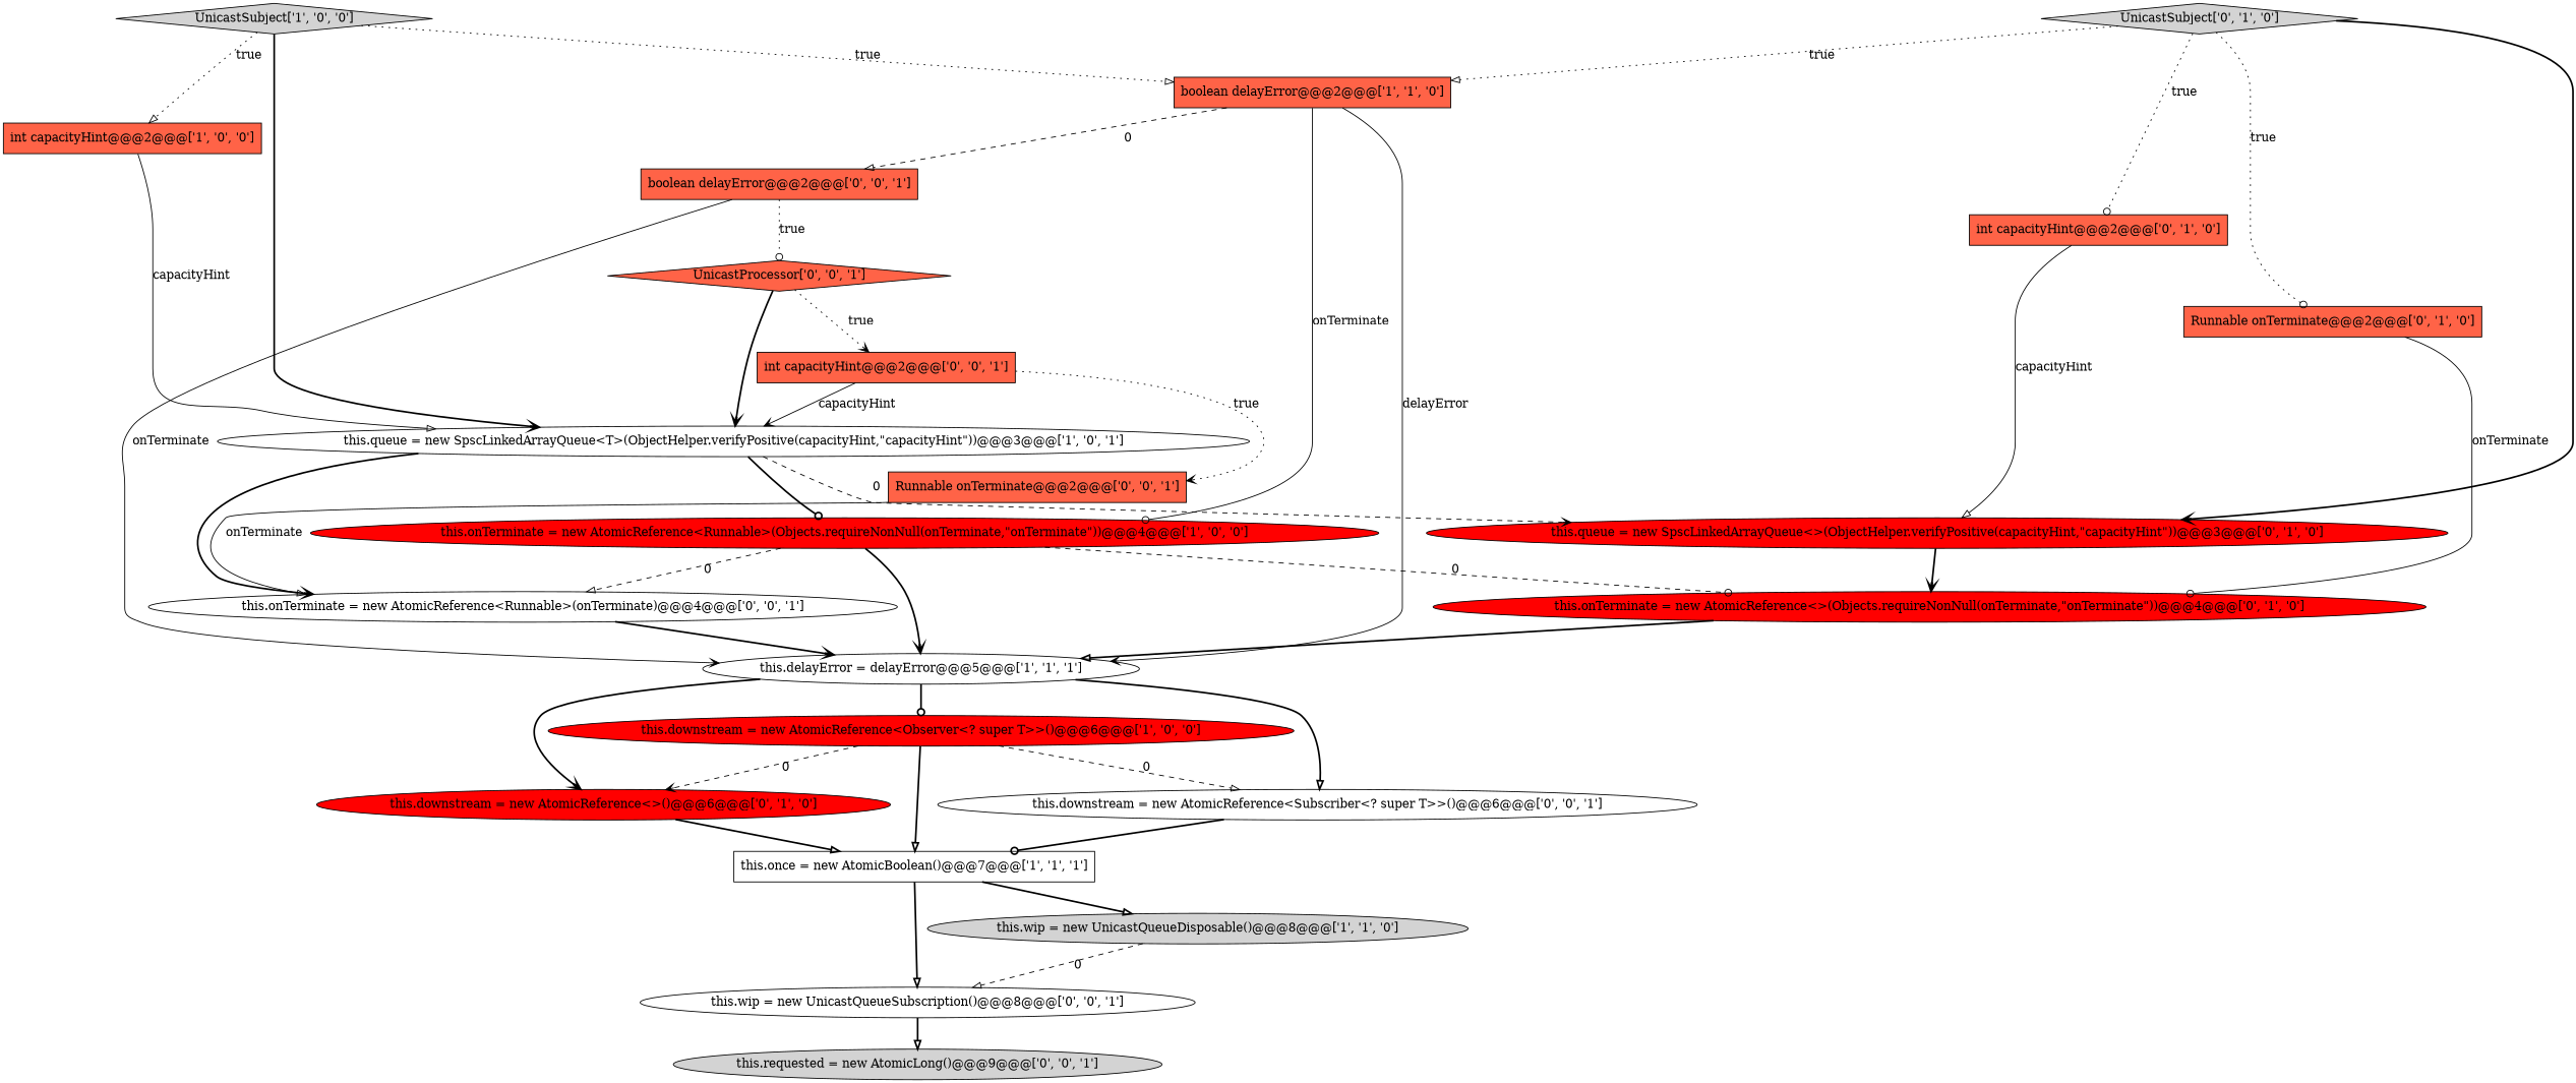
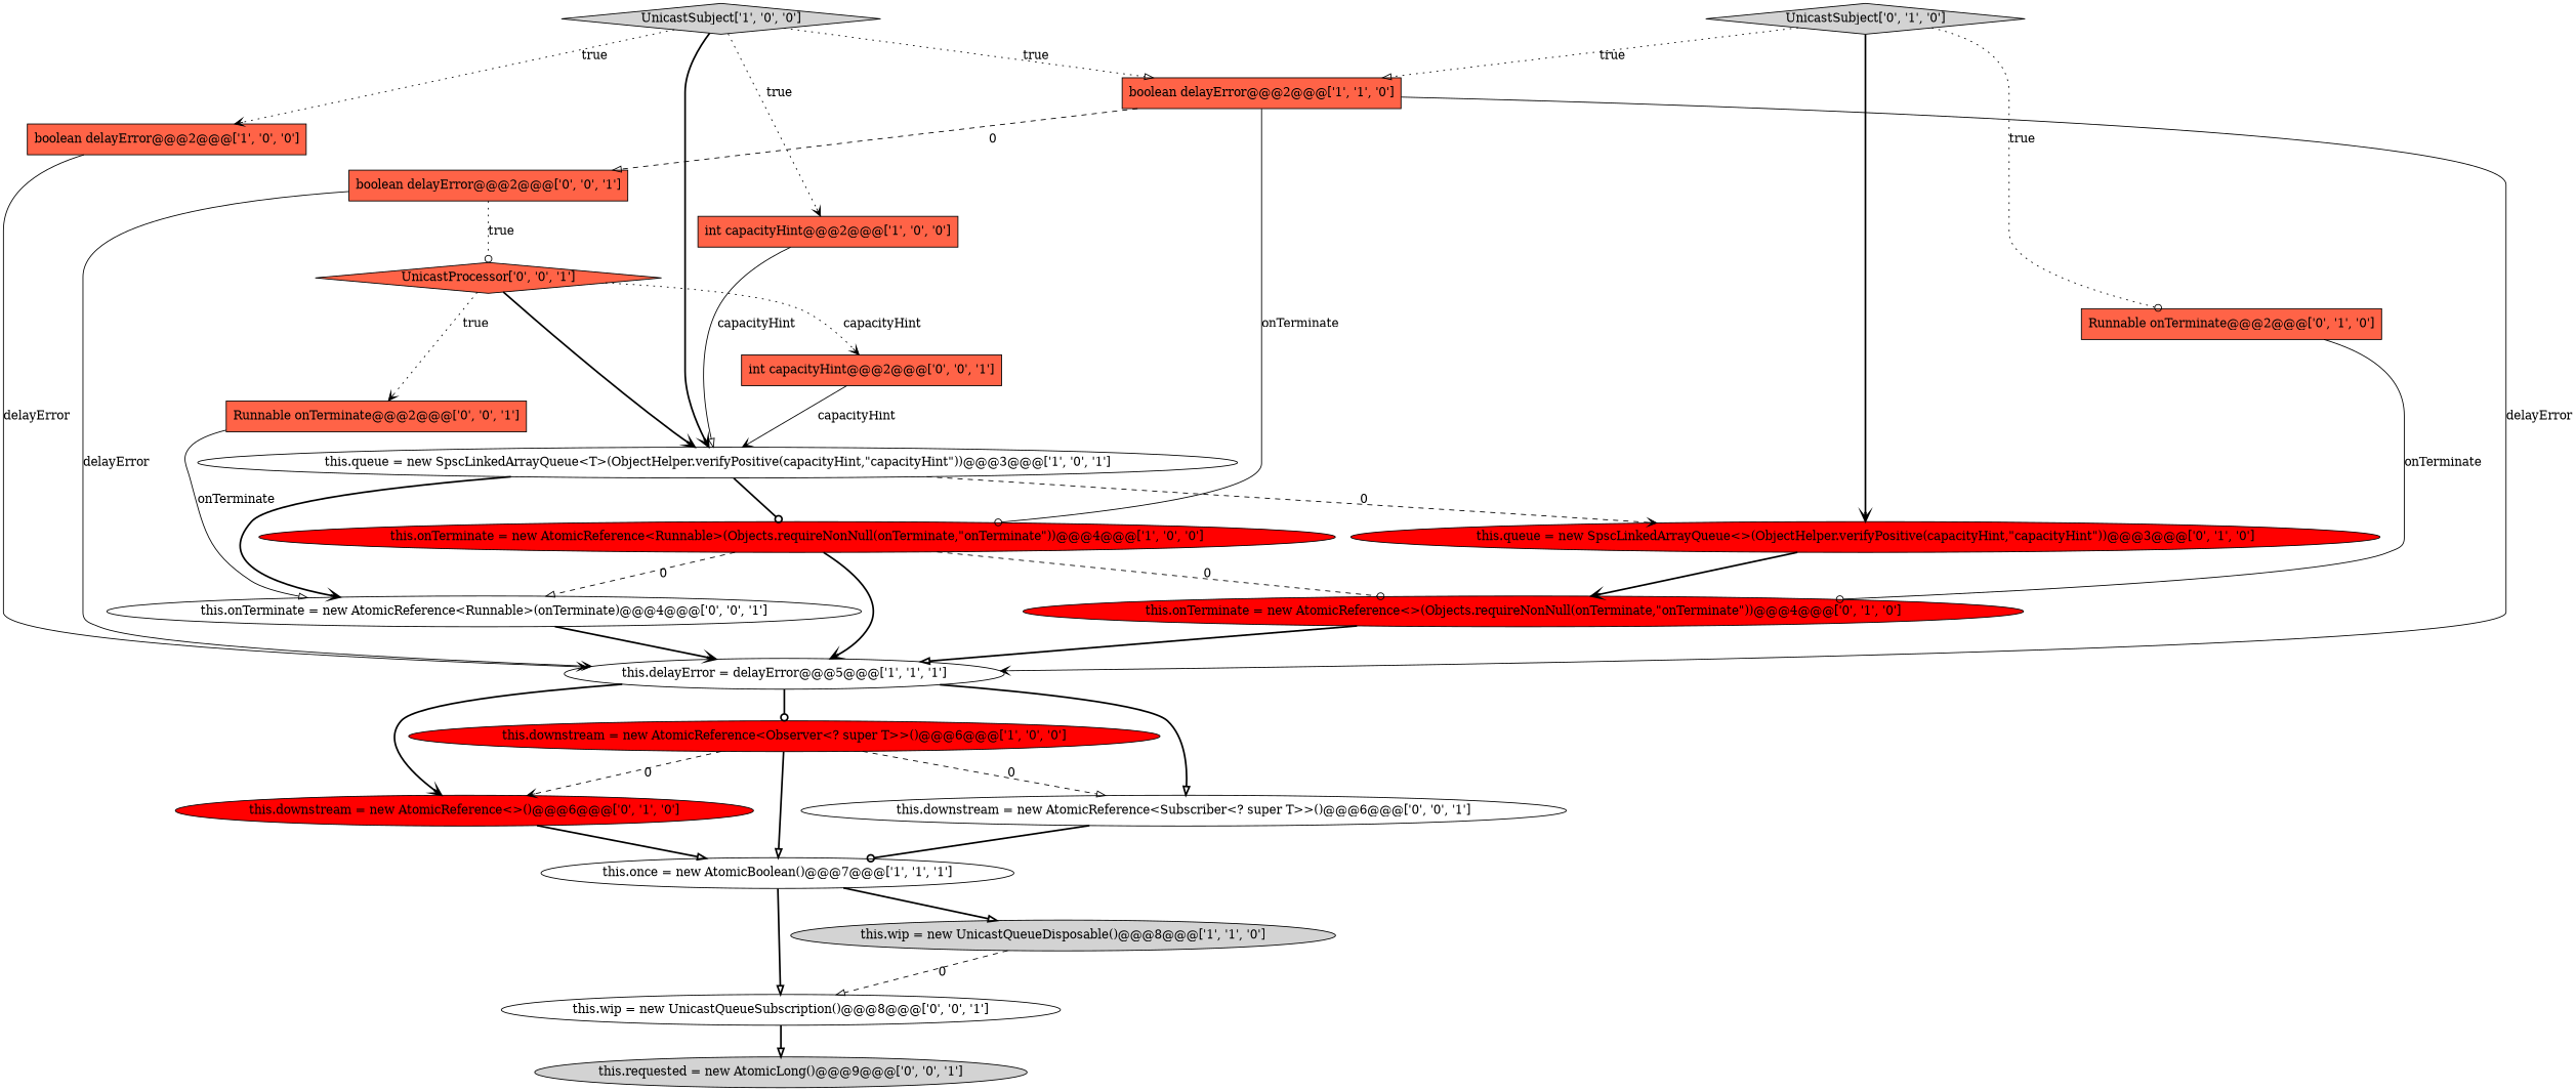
  digraph {
    node [fillcolor=tomato shape=ellipse style=filled]
    edge [arrowhead=vee style=bold]
    n1 [fillcolor=white label="this.onTerminate = new AtomicReference<Runnable>(onTerminate)@@@4@@@['0', '0', '1']"]
    n2 [fillcolor=white label="this.delayError = delayError@@@5@@@['1', '1', '1']"]
    n3 [fillcolor=red label="this.downstream = new AtomicReference<Observer<? super T>>()@@@6@@@['1', '0', '0']"]
    n4 [fillcolor=white label="this.downstream = new AtomicReference<Subscriber<? super T>>()@@@6@@@['0', '0', '1']"]
    n5 [fillcolor=red label="this.downstream = new AtomicReference<>()@@@6@@@['0', '1', '0']"]
    n6 [label="UnicastProcessor['0', '0', '1']" shape=diamond]
    n7 [label="Runnable onTerminate@@@2@@@['0', '0', '1']" shape=box]
    n8 [fillcolor=white label="this.queue = new SpscLinkedArrayQueue<T>(ObjectHelper.verifyPositive(capacityHint,\"capacityHint\"))@@@3@@@['1', '0', '1']"]
    n9 [label="int capacityHint@@@2@@@['0', '0', '1']" shape=box]
    n10 [label="boolean delayError@@@2@@@['0', '0', '1']" shape=box]
    n11 [fillcolor=red label="this.queue = new SpscLinkedArrayQueue<>(ObjectHelper.verifyPositive(capacityHint,\"capacityHint\"))@@@3@@@['0', '1', '0']"]
    n12 [fillcolor=red label="this.onTerminate = new AtomicReference<Runnable>(Objects.requireNonNull(onTerminate,\"onTerminate\"))@@@4@@@['1', '0', '0']"]
-   n13 [fillcolor=white label="this.once = new AtomicBoolean()@@@7@@@['1', '1', '1']" shape=box]
+   n13 [fillcolor=white label="this.once = new AtomicBoolean()@@@7@@@['1', '1', '1']"]
    n14 [fillcolor=lightgray label="this.wip = new UnicastQueueDisposable()@@@8@@@['1', '1', '0']"]
    n15 [fillcolor=white label="this.wip = new UnicastQueueSubscription()@@@8@@@['0', '0', '1']"]
-   n17 [label="int capacityHint@@@2@@@['0', '1', '0']" shape=box]
+   n16 [label="boolean delayError@@@2@@@['1', '0', '0']" shape=box]
    n18 [fillcolor=red label="this.onTerminate = new AtomicReference<>(Objects.requireNonNull(onTerminate,\"onTerminate\"))@@@4@@@['0', '1', '0']"]
    n19 [label="int capacityHint@@@2@@@['1', '0', '0']" shape=box]
    n20 [fillcolor=lightgray label="this.requested = new AtomicLong()@@@9@@@['0', '0', '1']"]
    n21 [fillcolor=lightgray label="UnicastSubject['1', '0', '0']" shape=diamond]
    n22 [label="boolean delayError@@@2@@@['1', '1', '0']" shape=box]
    n23 [label="Runnable onTerminate@@@2@@@['0', '1', '0']" shape=box]
    n24 [fillcolor=lightgray label="UnicastSubject['0', '1', '0']" shape=diamond]
    n1 -> n2
    n2 -> n3 [arrowhead=odot]
    n2 -> n4 [arrowhead=onormal]
    n2 -> n5
    n3 -> n4 [arrowhead=onormal label=0 style=dashed]
    n3 -> n5 [label=0 style=dashed]
    n3 -> n13 [arrowhead=onormal]
    n4 -> n13 [arrowhead=odot]
    n5 -> n13 [arrowhead=onormal]
-   n9 -> n7 [label=true style=dotted]
+   n6 -> n7 [label=true style=dotted]
    n6 -> n8
-   n6 -> n9 [label=true style=dotted]
+   n6 -> n9 [label=capacityHint style=dotted]
    n7 -> n1 [arrowhead=onormal label=onTerminate style=solid]
    n8 -> n1
    n8 -> n11 [label=0 style=dashed]
    n8 -> n12 [arrowhead=odot]
    n9 -> n8 [label=capacityHint style=solid]
-   n10 -> n2 [label=onTerminate style=solid]
+   n10 -> n2 [label=delayError style=solid]
    n10 -> n6 [arrowhead=odot label=true style=dotted]
    n11 -> n18
    n12 -> n1 [arrowhead=onormal label=0 style=dashed]
    n12 -> n2
    n12 -> n18 [arrowhead=odot label=0 style=dashed]
    n13 -> n14 [arrowhead=onormal]
    n13 -> n15 [arrowhead=onormal]
    n14 -> n15 [arrowhead=onormal label=0 style=dashed]
    n15 -> n20 [arrowhead=onormal]
-   n17 -> n11 [arrowhead=onormal label=capacityHint style=solid]
+   n16 -> n2 [label=delayError style=solid]
    n18 -> n2 [arrowhead=onormal]
    n19 -> n8 [arrowhead=onormal label=capacityHint style=solid]
    n21 -> n8
-   n21 -> n19 [arrowhead=onormal label=true style=dotted]
+   n21 -> n16 [label=true style=dotted]
+   n21 -> n19 [label=true style=dotted]
    n21 -> n22 [arrowhead=onormal label=true style=dotted]
    n22 -> n2 [label=delayError style=solid]
    n22 -> n10 [arrowhead=onormal label=0 style=dashed]
    n22 -> n12 [arrowhead=odot label=onTerminate style=solid]
    n23 -> n18 [arrowhead=odot label=onTerminate style=solid]
    n24 -> n11
-   n24 -> n17 [arrowhead=odot label=true style=dotted]
    n24 -> n22 [arrowhead=onormal label=true style=dotted]
    n24 -> n23 [arrowhead=odot label=true style=dotted]
  }
